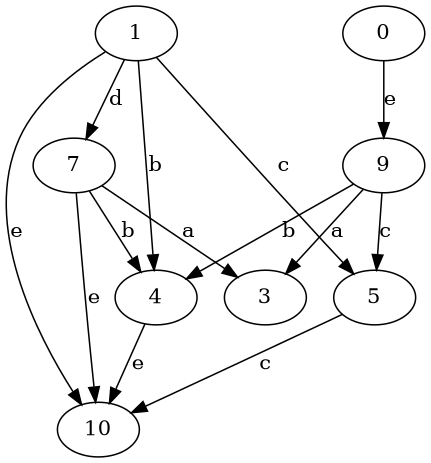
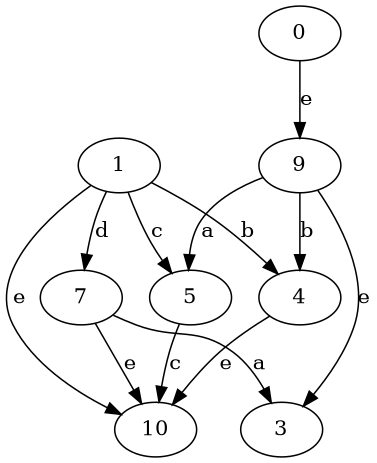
  strict digraph {
    1
    4
    5
    10
    7
    0
    9
    3
    1 -> 4 [label=b]
    1 -> 5 [label=c]
    1 -> 10 [label=e]
    1 -> 7 [label=d]
    4 -> 10 [label=e]
    5 -> 10 [label=c]
-   7 -> 4 [label=b]
    7 -> 10 [label=e]
    7 -> 3 [label=a]
    0 -> 9 [label=e]
    9 -> 4 [label=b]
-   9 -> 5 [label=c]
-   9 -> 3 [label=a]
+   9 -> 5 [label=a]
+   9 -> 3 [label=e]
  }
